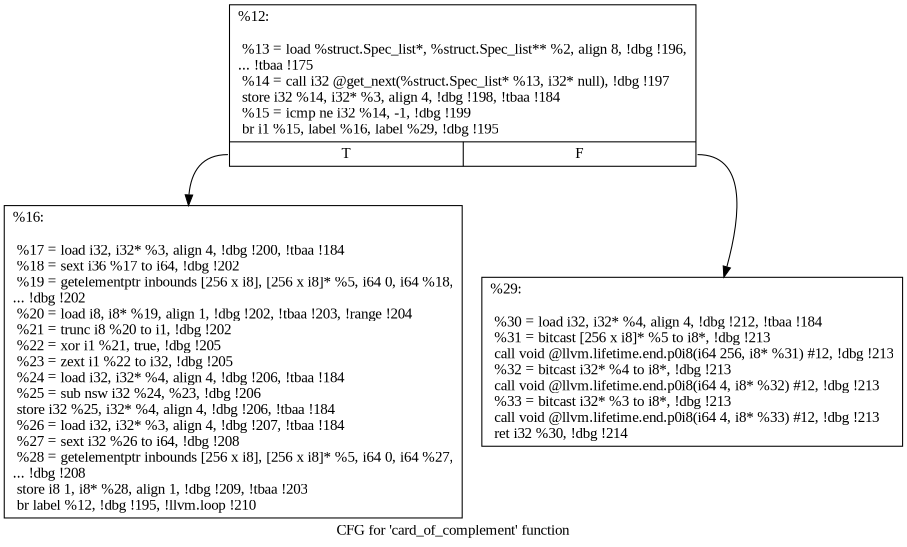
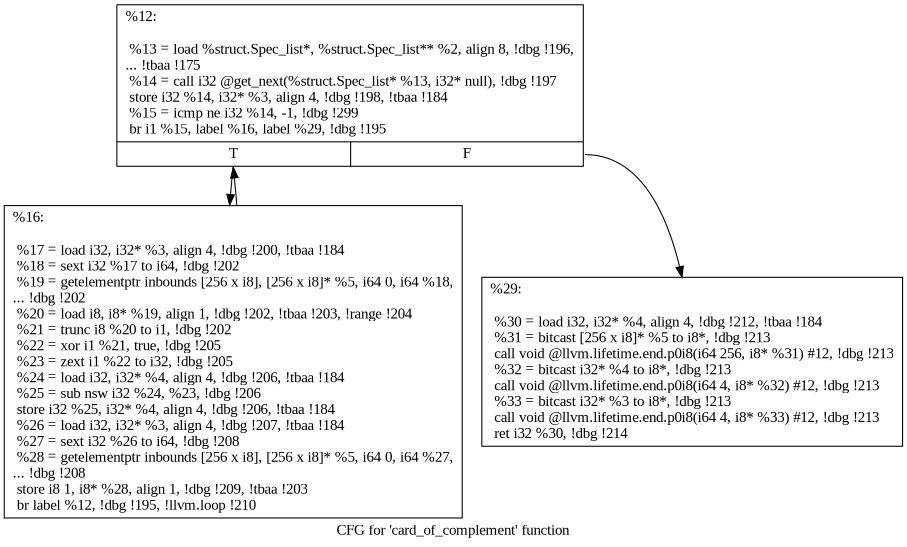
  digraph {
    fontname="Liberation Serif"
    label="CFG for 'card_of_complement' function"
    node [fontname="Liberation Serif" shape=record]
    edge [fontname="Liberation Serif"]
-   n1 [label="{%12:\l\l  %13 = load %struct.Spec_list*, %struct.Spec_list** %2, align 8, !dbg !196,\l... !tbaa !175\l  %14 = call i32 @get_next(%struct.Spec_list* %13, i32* null), !dbg !197\l  store i32 %14, i32* %3, align 4, !dbg !198, !tbaa !184\l  %15 = icmp ne i32 %14, -1, !dbg !199\l  br i1 %15, label %16, label %29, !dbg !195\l|{<s0>T|<s1>F}}"]
-   n2 [label="{%16:\l\l  %17 = load i32, i32* %3, align 4, !dbg !200, !tbaa !184\l  %18 = sext i36 %17 to i64, !dbg !202\l  %19 = getelementptr inbounds [256 x i8], [256 x i8]* %5, i64 0, i64 %18,\l... !dbg !202\l  %20 = load i8, i8* %19, align 1, !dbg !202, !tbaa !203, !range !204\l  %21 = trunc i8 %20 to i1, !dbg !202\l  %22 = xor i1 %21, true, !dbg !205\l  %23 = zext i1 %22 to i32, !dbg !205\l  %24 = load i32, i32* %4, align 4, !dbg !206, !tbaa !184\l  %25 = sub nsw i32 %24, %23, !dbg !206\l  store i32 %25, i32* %4, align 4, !dbg !206, !tbaa !184\l  %26 = load i32, i32* %3, align 4, !dbg !207, !tbaa !184\l  %27 = sext i32 %26 to i64, !dbg !208\l  %28 = getelementptr inbounds [256 x i8], [256 x i8]* %5, i64 0, i64 %27,\l... !dbg !208\l  store i8 1, i8* %28, align 1, !dbg !209, !tbaa !203\l  br label %12, !dbg !195, !llvm.loop !210\l}"]
+   n1 [label="{%12:\l\l  %13 = load %struct.Spec_list*, %struct.Spec_list** %2, align 8, !dbg !196,\l... !tbaa !175\l  %14 = call i32 @get_next(%struct.Spec_list* %13, i32* null), !dbg !197\l  store i32 %14, i32* %3, align 4, !dbg !198, !tbaa !184\l  %15 = icmp ne i32 %14, -1, !dbg !299\l  br i1 %15, label %16, label %29, !dbg !195\l|{<s0>T|<s1>F}}"]
+   n2 [label="{%16:\l\l  %17 = load i32, i32* %3, align 4, !dbg !200, !tbaa !184\l  %18 = sext i32 %17 to i64, !dbg !202\l  %19 = getelementptr inbounds [256 x i8], [256 x i8]* %5, i64 0, i64 %18,\l... !dbg !202\l  %20 = load i8, i8* %19, align 1, !dbg !202, !tbaa !203, !range !204\l  %21 = trunc i8 %20 to i1, !dbg !202\l  %22 = xor i1 %21, true, !dbg !205\l  %23 = zext i1 %22 to i32, !dbg !205\l  %24 = load i32, i32* %4, align 4, !dbg !206, !tbaa !184\l  %25 = sub nsw i32 %24, %23, !dbg !206\l  store i32 %25, i32* %4, align 4, !dbg !206, !tbaa !184\l  %26 = load i32, i32* %3, align 4, !dbg !207, !tbaa !184\l  %27 = sext i32 %26 to i64, !dbg !208\l  %28 = getelementptr inbounds [256 x i8], [256 x i8]* %5, i64 0, i64 %27,\l... !dbg !208\l  store i8 1, i8* %28, align 1, !dbg !209, !tbaa !203\l  br label %12, !dbg !195, !llvm.loop !210\l}"]
    n3 [label="{%29:\l\l  %30 = load i32, i32* %4, align 4, !dbg !212, !tbaa !184\l  %31 = bitcast [256 x i8]* %5 to i8*, !dbg !213\l  call void @llvm.lifetime.end.p0i8(i64 256, i8* %31) #12, !dbg !213\l  %32 = bitcast i32* %4 to i8*, !dbg !213\l  call void @llvm.lifetime.end.p0i8(i64 4, i8* %32) #12, !dbg !213\l  %33 = bitcast i32* %3 to i8*, !dbg !213\l  call void @llvm.lifetime.end.p0i8(i64 4, i8* %33) #12, !dbg !213\l  ret i32 %30, !dbg !214\l}"]
    n1 -> n2 [tailport=s0]
    n1 -> n3 [tailport=s1]
+   n2 -> n1
  }
